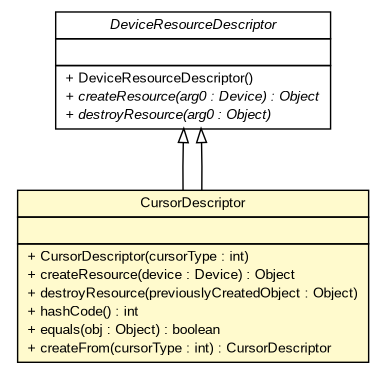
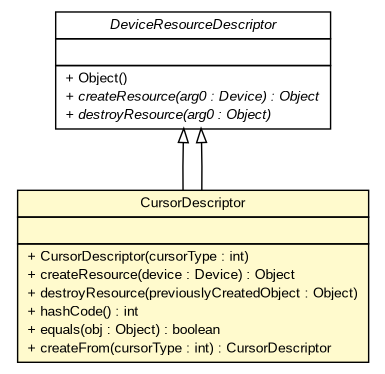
  digraph {
    nodesep=0.25
    ranksep=0.5
    node [fontcolor=black fontname=arial fontsize=10.0 shape=plaintext]
    edge [arrowtail=empty dir=back fontname=arial fontsize=10 headport=p labelfontname=arial labelfontsize=10 tailport=p]
    n1 [label=<<table title="gov.sandia.cf.parts.theme.CursorDescriptor" border="0" cellborder="1" cellspacing="0" cellpadding="2" port="p" bgcolor="lemonChiffon" href="./CursorDescriptor.html"> 		<tr><td><table border="0" cellspacing="0" cellpadding="1"> <tr><td align="center" balign="center"> CursorDescriptor </td></tr> 		</table></td></tr> 		<tr><td><table border="0" cellspacing="0" cellpadding="1"> <tr><td align="left" balign="left">  </td></tr> 		</table></td></tr> 		<tr><td><table border="0" cellspacing="0" cellpadding="1"> <tr><td align="left" balign="left"> + CursorDescriptor(cursorType : int) </td></tr> <tr><td align="left" balign="left"> + createResource(device : Device) : Object </td></tr> <tr><td align="left" balign="left"> + destroyResource(previouslyCreatedObject : Object) </td></tr> <tr><td align="left" balign="left"> + hashCode() : int </td></tr> <tr><td align="left" balign="left"> + equals(obj : Object) : boolean </td></tr> <tr><td align="left" balign="left"> + createFrom(cursorType : int) : CursorDescriptor </td></tr> 		</table></td></tr> 		</table>>]
-   n2 [label=<<table title="org.eclipse.jface.resource.DeviceResourceDescriptor" border="0" cellborder="1" cellspacing="0" cellpadding="2" port="p" href="http://java.sun.com/j2se/1.4.2/docs/api/org/eclipse/jface/resource/DeviceResourceDescriptor.html"> 		<tr><td><table border="0" cellspacing="0" cellpadding="1"> <tr><td align="center" balign="center"><font face="arial italic"> DeviceResourceDescriptor </font></td></tr> 		</table></td></tr> 		<tr><td><table border="0" cellspacing="0" cellpadding="1"> <tr><td align="left" balign="left">  </td></tr> 		</table></td></tr> 		<tr><td><table border="0" cellspacing="0" cellpadding="1"> <tr><td align="left" balign="left"> + DeviceResourceDescriptor() </td></tr> <tr><td align="left" balign="left"><font face="arial italic" point-size="10.0"> + createResource(arg0 : Device) : Object </font></td></tr> <tr><td align="left" balign="left"><font face="arial italic" point-size="10.0"> + destroyResource(arg0 : Object) </font></td></tr> 		</table></td></tr> 		</table>>]
+   n2 [label=<<table title="org.eclipse.jface.resource.DeviceResourceDescriptor" border="0" cellborder="1" cellspacing="0" cellpadding="2" port="p" href="http://java.sun.com/j2se/1.4.2/docs/api/org/eclipse/jface/resource/DeviceResourceDescriptor.html"> 		<tr><td><table border="0" cellspacing="0" cellpadding="1"> <tr><td align="center" balign="center"><font face="arial italic"> DeviceResourceDescriptor </font></td></tr> 		</table></td></tr> 		<tr><td><table border="0" cellspacing="0" cellpadding="1"> <tr><td align="left" balign="left">  </td></tr> 		</table></td></tr> 		<tr><td><table border="0" cellspacing="0" cellpadding="1"> <tr><td align="left" balign="left"> + Object() </td></tr> <tr><td align="left" balign="left"><font face="arial italic" point-size="10.0"> + createResource(arg0 : Device) : Object </font></td></tr> <tr><td align="left" balign="left"><font face="arial italic" point-size="10.0"> + destroyResource(arg0 : Object) </font></td></tr> 		</table></td></tr> 		</table>>]
    n2 -> n1
    n2 -> n1
  }
